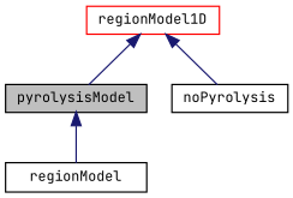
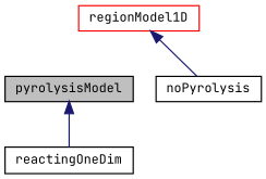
  digraph {
    fontname="JetBrains Mono"
    node [color=black fontname="JetBrains Mono" fontsize=10 shape=record]
    edge [color=midnightblue dir=back fontname="JetBrains Mono" fontsize=10 labelfontname=FreeSans labelfontsize=10 style=solid]
    n1 [fillcolor=grey75 fontcolor=black height=0.2 label=pyrolysisModel style=filled width=0.4]
-   n2 [height=0.2 label=regionModel width=0.4]
+   n2 [height=0.2 label=reactingOneDim width=0.4]
    n3 [height=0.2 label=noPyrolysis width=0.4]
    n4 [color=red height=0.2 label=regionModel1D width=0.4]
    n1 -> n2
-   n4 -> n1
    n4 -> n3
  }
